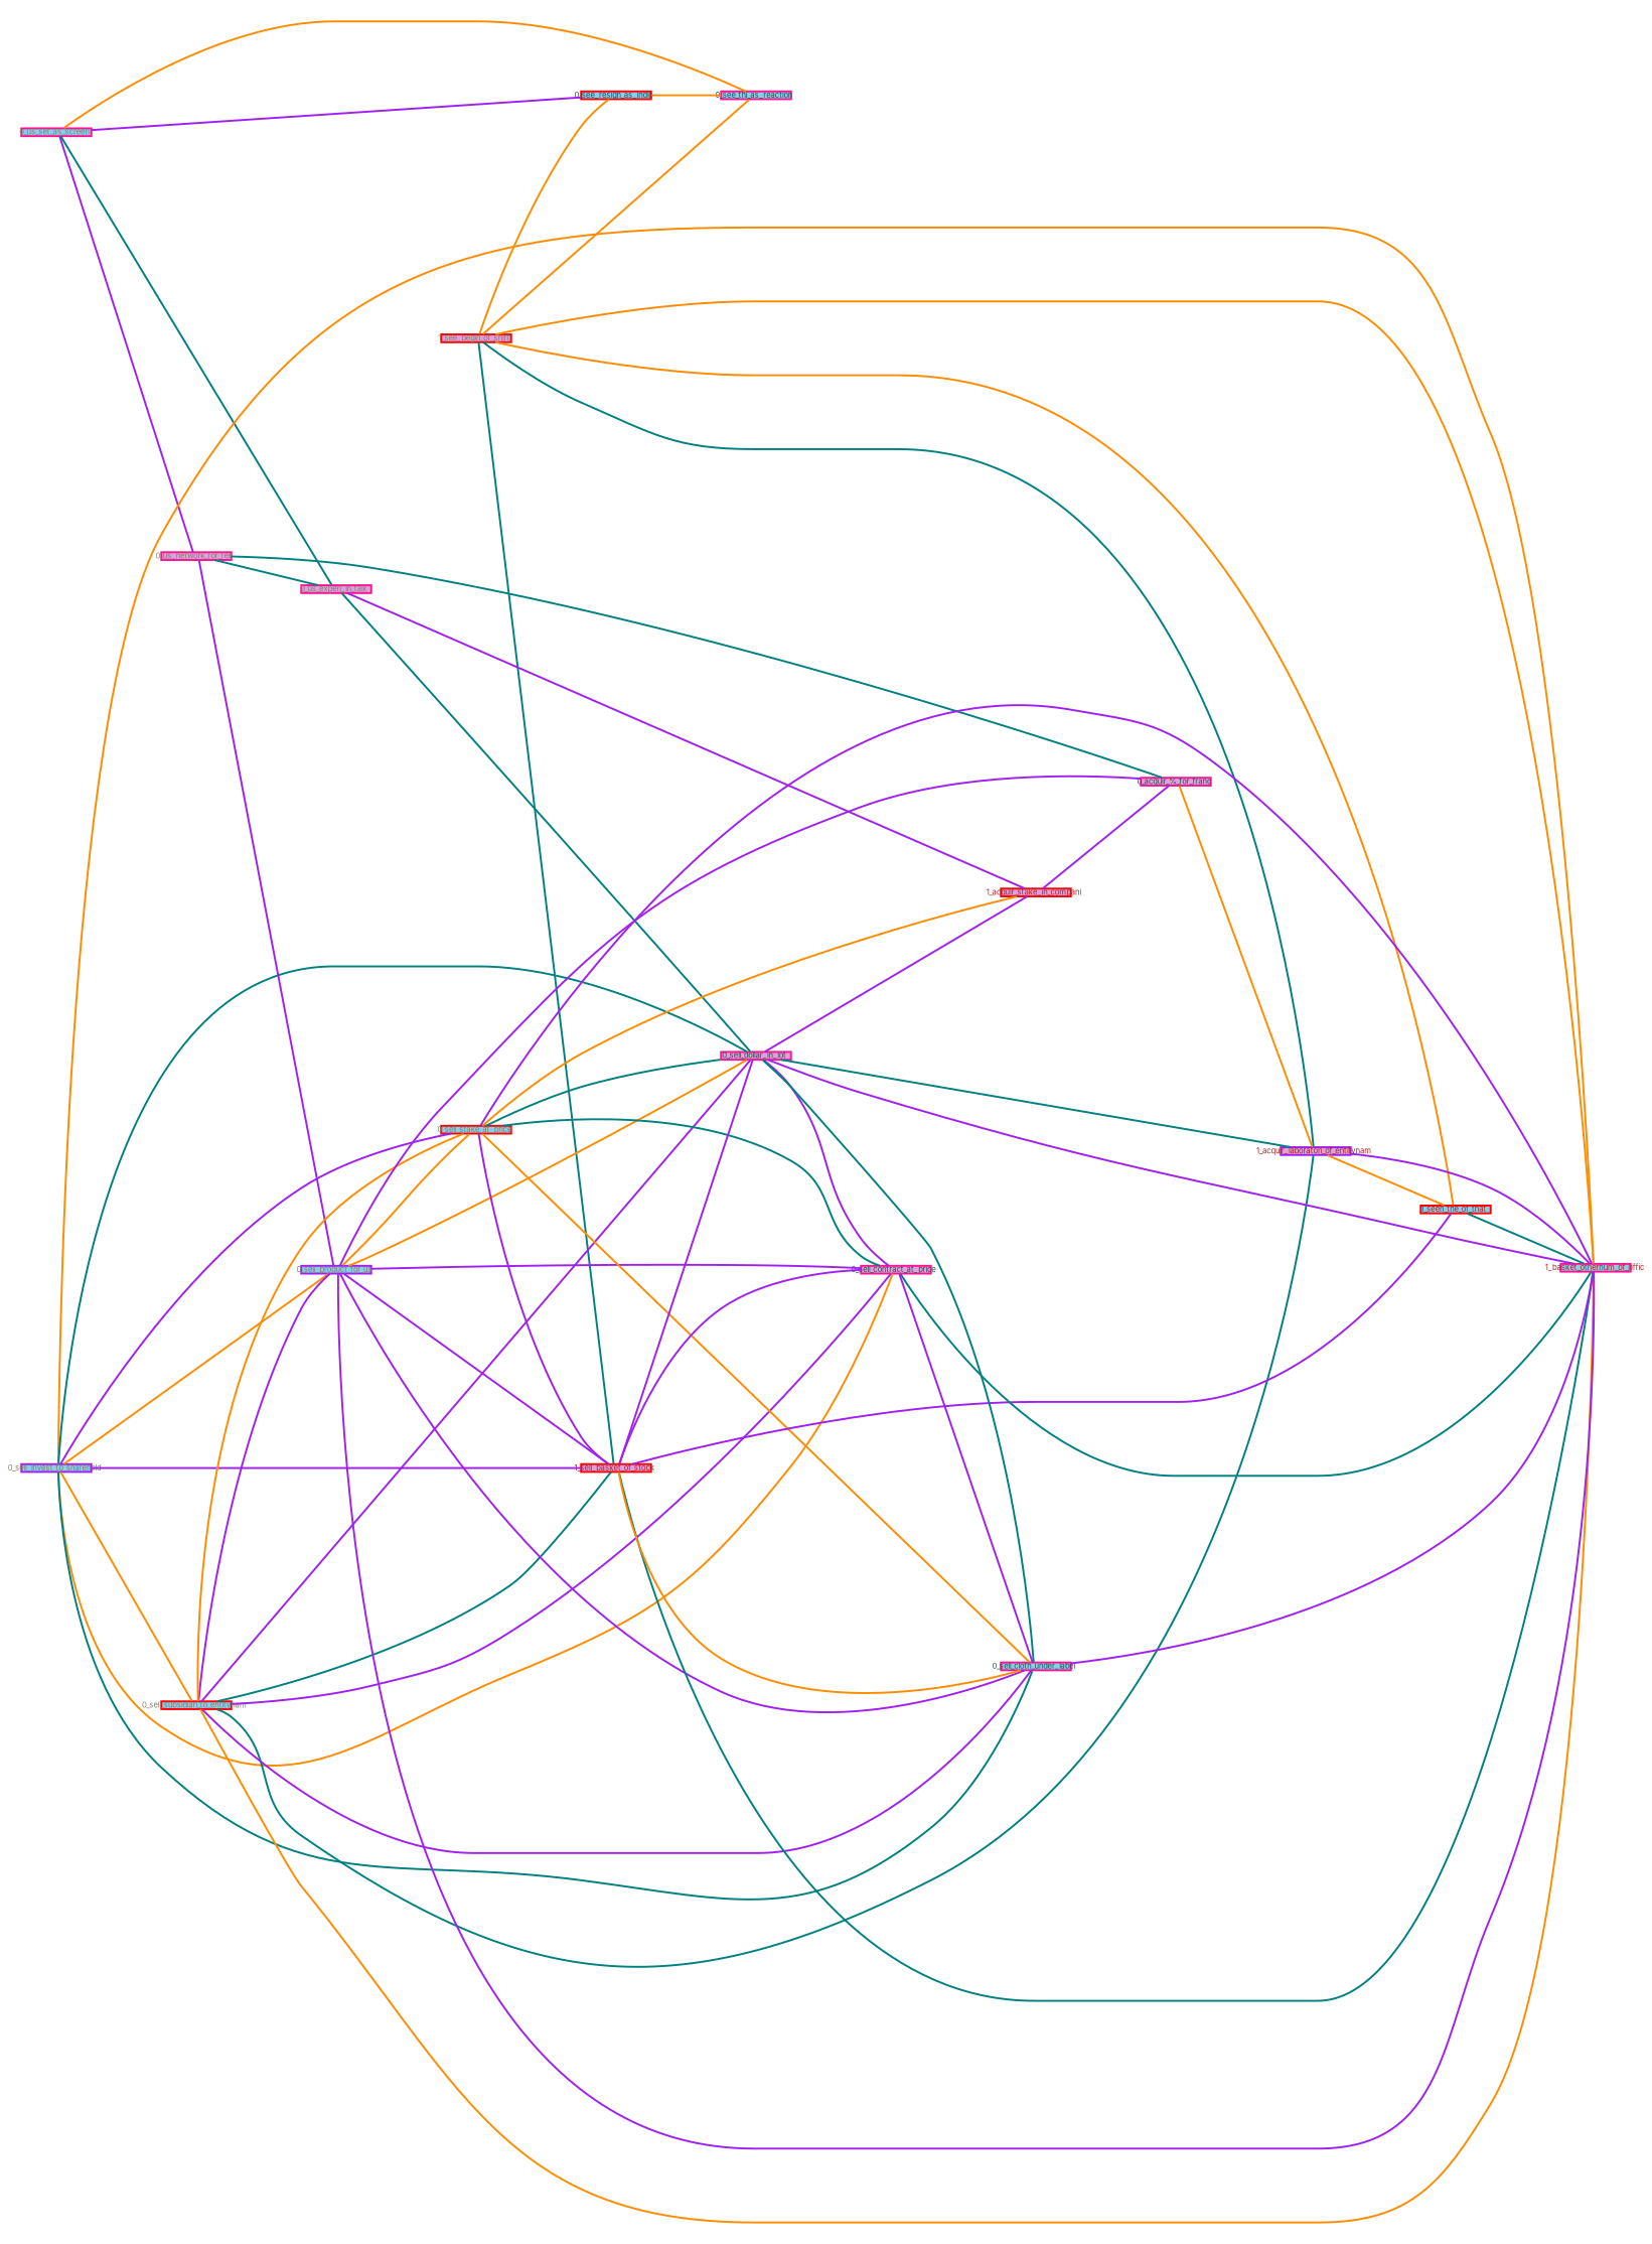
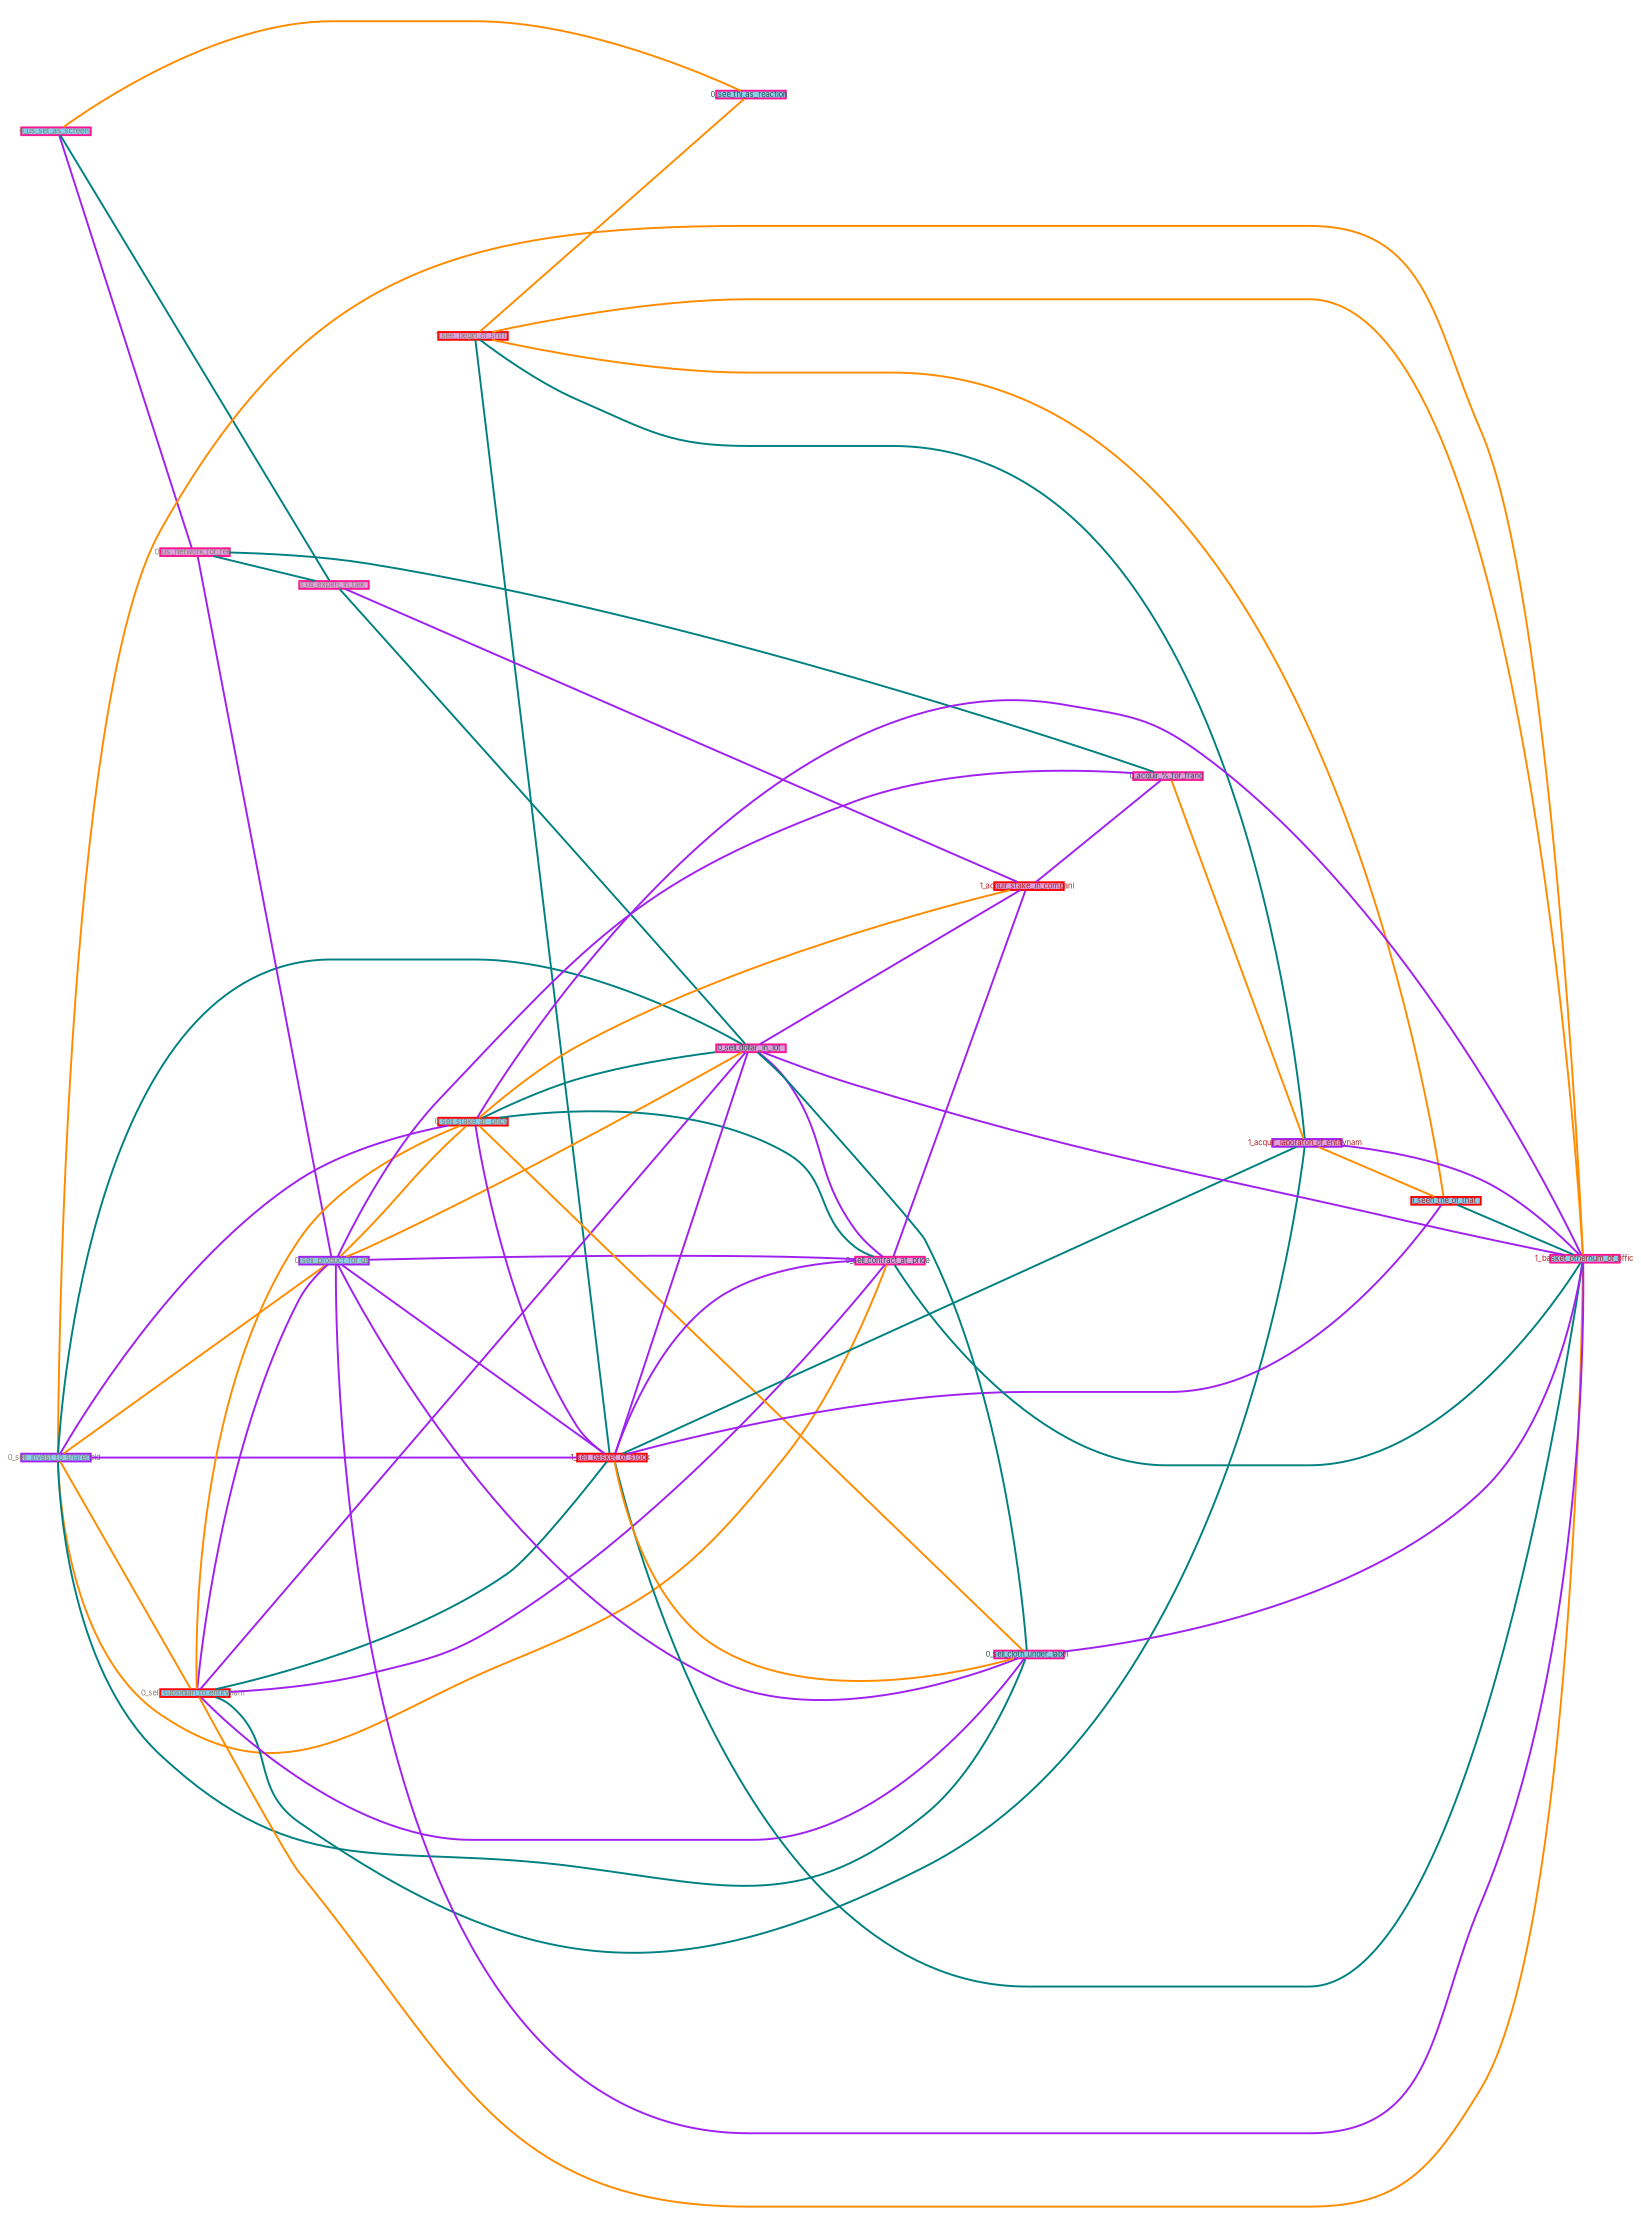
  graph {
    fontname=Inter
    rankdir=LR
    node [color=deeppink fillcolor=skyblue fixedsize=true fontcolor="#8b7d6b" fontname=Inter fontsize=4 shape=polygon style=filled]
    edge [color=purple fontname=Inter w=1]
    "0_us_set_as_screen " [height=.06 width=.5]
    "1_see_begin_of_shift " [color=red fillcolor=plum height=.06 width=.5]
    "0_sell_invest_to_sharehold " [color=purple height=.06 width=.5]
    "0_us_network_for_fee " [fillcolor=plum height=.06 width=.5]
    "0_us_experi_in_talk " [fillcolor=plum height=.06 width=.5]
    "0_sell_subsidiari_to_entitynam " [color=red height=.06 width=.5]
    "0_sell_product_for_us " [color=purple height=.06 width=.5]
    "0_sell_stake_at_price " [color=red height=.06 width=.5]
    "1_sell_basket_of_stock " [color=red fillcolor=plum fontcolor="#b22222" height=.06 width=.5]
    "1_acquir_stake_in_compani " [color=red fillcolor=plum fontcolor="#b22222" height=.06 width=.5]
    "1_acquir_laboratori_of_entitynam " [color=purple fillcolor=plum fontcolor="#b22222" height=.06 width=.5]
    "1_seen_the_of_that " [color=red fontcolor="#b22222" height=.06 width=.5]
    n13 [fontcolor="#b22222" height=.06 label="1_basket_othernum_of_offic" width=.5]
-   "0_see_resign_as_indic " [color=red fontcolor="#2f4f4f" height=.06 width=.5]
    "0_see_thi_as_reaction " [fontcolor="#2f4f4f" height=.06 width=.5]
    "0_sell_dollar_in_lot " [fillcolor=plum fontcolor="#2f4f4f" height=.06 width=.5]
    "0_sell_contract_at_price " [fillcolor=plum fontcolor="#2f4f4f" height=.06 width=.5]
    "0_sell_cloth_under_label " [fontcolor="#2f4f4f" height=.06 width=.5]
    "0_acquir_%_for_franc " [fillcolor=plum fontcolor="#2f4f4f" height=.06 width=.5]
    subgraph sub_1 {
      "0_us_set_as_screen "
      "1_see_begin_of_shift "
      "0_sell_invest_to_sharehold "
      "0_us_network_for_fee "
      "0_us_experi_in_talk "
      "0_sell_subsidiari_to_entitynam "
      "0_sell_product_for_us "
      "0_sell_stake_at_price "
    }
    subgraph sub_2 {
      "1_sell_basket_of_stock "
      "1_acquir_stake_in_compani "
      "1_acquir_laboratori_of_entitynam "
      "1_seen_the_of_that "
      n13
    }
    "0_us_set_as_screen " -- "0_us_network_for_fee "
    "0_us_set_as_screen " -- "0_us_experi_in_talk " [color=teal]
-   "0_us_set_as_screen " -- "0_see_resign_as_indic "
    "0_us_set_as_screen " -- "0_see_thi_as_reaction " [color=darkorange]
    "1_see_begin_of_shift " -- "1_sell_basket_of_stock " [color=teal]
    "1_see_begin_of_shift " -- "1_acquir_laboratori_of_entitynam " [color=teal]
    "1_see_begin_of_shift " -- "1_seen_the_of_that " [color=darkorange]
    "1_see_begin_of_shift " -- n13 [color=darkorange]
-   "1_see_begin_of_shift " -- "0_see_resign_as_indic " [color=darkorange]
    "1_see_begin_of_shift " -- "0_see_thi_as_reaction " [color=darkorange]
    "0_sell_invest_to_sharehold " -- "0_sell_subsidiari_to_entitynam " [color=darkorange w=2]
    "0_sell_invest_to_sharehold " -- "0_sell_product_for_us " [color=darkorange]
    "0_sell_invest_to_sharehold " -- "0_sell_stake_at_price "
    "0_sell_invest_to_sharehold " -- "1_sell_basket_of_stock "
    "0_sell_invest_to_sharehold " -- n13 [color=darkorange]
    "0_sell_invest_to_sharehold " -- "0_sell_dollar_in_lot " [color=teal]
    "0_sell_invest_to_sharehold " -- "0_sell_contract_at_price " [color=darkorange]
    "0_sell_invest_to_sharehold " -- "0_sell_cloth_under_label " [color=teal]
    "0_us_network_for_fee " -- "0_us_experi_in_talk " [color=teal]
    "0_us_network_for_fee " -- "0_sell_product_for_us "
    "0_us_network_for_fee " -- "0_acquir_%_for_franc " [color=teal]
    "0_us_experi_in_talk " -- "1_acquir_stake_in_compani "
    "0_us_experi_in_talk " -- "0_sell_dollar_in_lot " [color=teal]
    "0_sell_subsidiari_to_entitynam " -- "0_sell_product_for_us "
    "0_sell_subsidiari_to_entitynam " -- "0_sell_stake_at_price " [color=darkorange]
    "0_sell_subsidiari_to_entitynam " -- "1_sell_basket_of_stock " [color=teal]
    "0_sell_subsidiari_to_entitynam " -- "1_acquir_laboratori_of_entitynam " [color=teal]
    "0_sell_subsidiari_to_entitynam " -- n13 [color=darkorange]
    "0_sell_subsidiari_to_entitynam " -- "0_sell_dollar_in_lot "
    "0_sell_subsidiari_to_entitynam " -- "0_sell_contract_at_price "
    "0_sell_subsidiari_to_entitynam " -- "0_sell_cloth_under_label "
    "0_sell_product_for_us " -- "0_sell_stake_at_price " [color=darkorange]
    "0_sell_product_for_us " -- "1_sell_basket_of_stock "
    "0_sell_product_for_us " -- n13
    "0_sell_product_for_us " -- "0_sell_dollar_in_lot " [color=darkorange]
    "0_sell_product_for_us " -- "0_sell_contract_at_price "
    "0_sell_product_for_us " -- "0_sell_cloth_under_label "
    "0_sell_product_for_us " -- "0_acquir_%_for_franc "
    "0_sell_stake_at_price " -- "1_sell_basket_of_stock "
    "0_sell_stake_at_price " -- "1_acquir_stake_in_compani " [color=darkorange]
    "0_sell_stake_at_price " -- n13
    "0_sell_stake_at_price " -- "0_sell_dollar_in_lot " [color=teal]
    "0_sell_stake_at_price " -- "0_sell_contract_at_price " [color=teal w=3]
    "0_sell_stake_at_price " -- "0_sell_cloth_under_label " [color=darkorange]
-   "0_sell_dollar_in_lot " -- "1_acquir_laboratori_of_entitynam " [color=teal]
+   "1_sell_basket_of_stock " -- "1_acquir_laboratori_of_entitynam " [color=teal]
    "1_sell_basket_of_stock " -- "1_seen_the_of_that "
    "1_sell_basket_of_stock " -- n13 [color=teal w=2]
    "1_sell_basket_of_stock " -- "0_sell_dollar_in_lot "
    "1_sell_basket_of_stock " -- "0_sell_contract_at_price "
    "1_sell_basket_of_stock " -- "0_sell_cloth_under_label " [color=darkorange]
    "1_acquir_stake_in_compani " -- "0_acquir_%_for_franc "
    "1_acquir_laboratori_of_entitynam " -- "1_seen_the_of_that " [color=darkorange]
    "1_acquir_laboratori_of_entitynam " -- n13
    "1_seen_the_of_that " -- n13 [color=teal]
-   "0_see_resign_as_indic " -- "0_see_thi_as_reaction " [color=darkorange w=2]
    "0_sell_dollar_in_lot " -- "1_acquir_stake_in_compani "
    "0_sell_dollar_in_lot " -- n13
    "0_sell_dollar_in_lot " -- "0_sell_contract_at_price "
    "0_sell_dollar_in_lot " -- "0_sell_cloth_under_label " [color=teal]
    "0_sell_contract_at_price " -- n13 [color=teal]
-   "0_sell_contract_at_price " -- "0_sell_cloth_under_label "
+   "0_sell_contract_at_price " -- "1_acquir_stake_in_compani "
    "0_sell_cloth_under_label " -- n13
    "0_acquir_%_for_franc " -- "1_acquir_laboratori_of_entitynam " [color=darkorange]
  }
